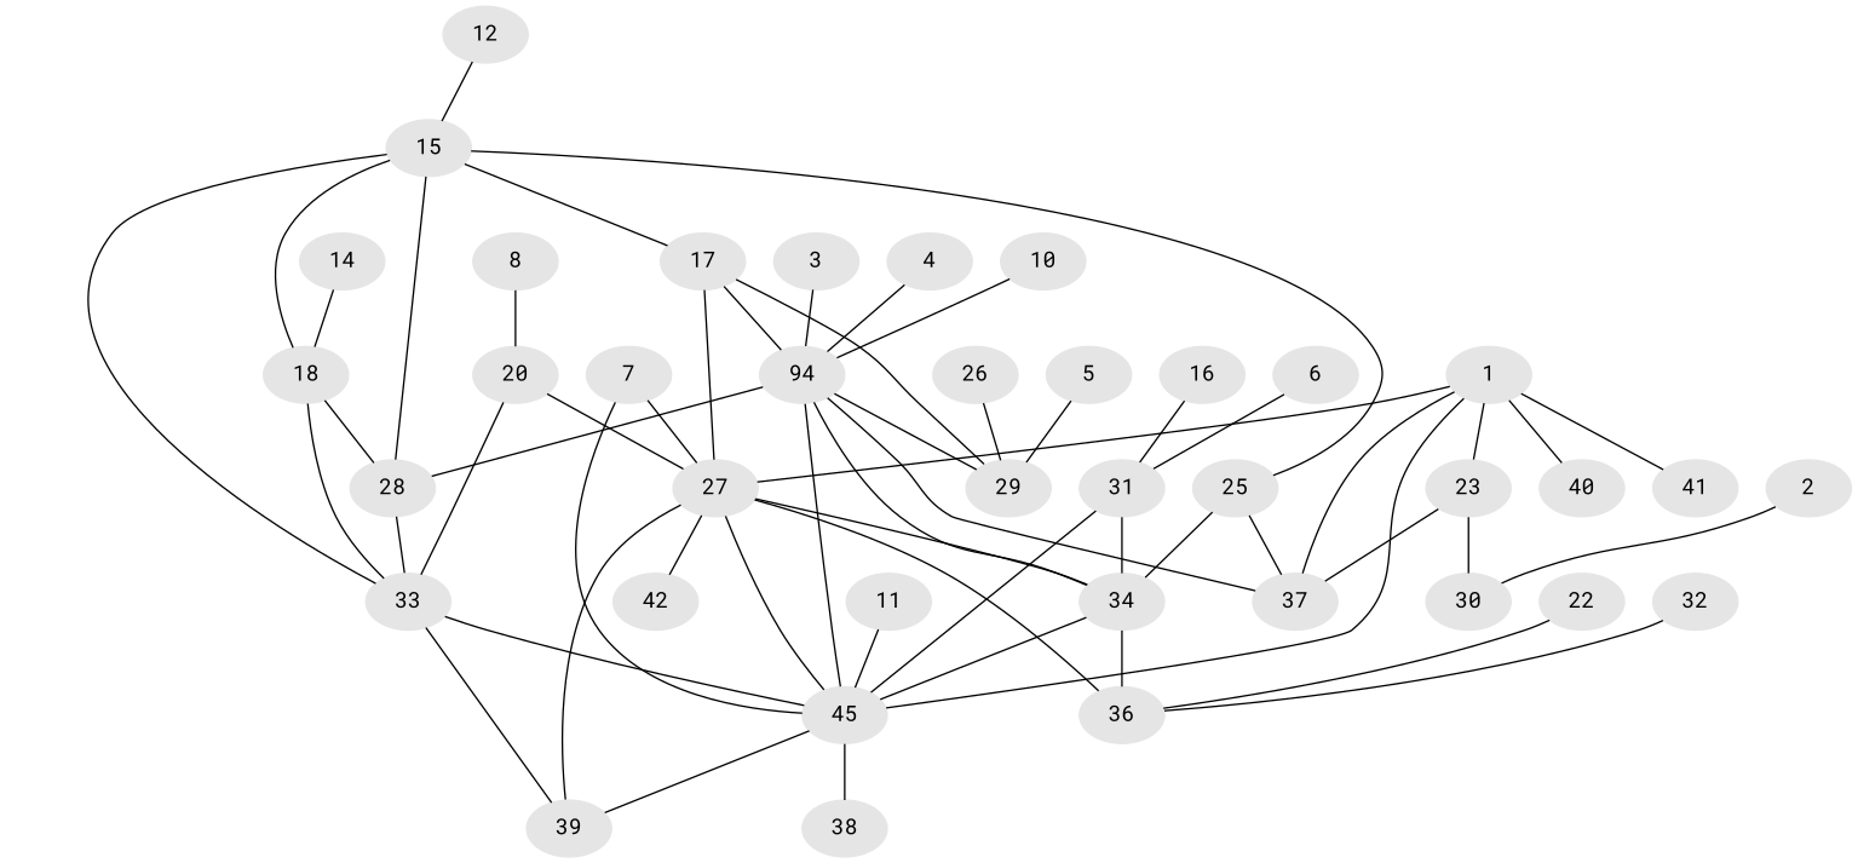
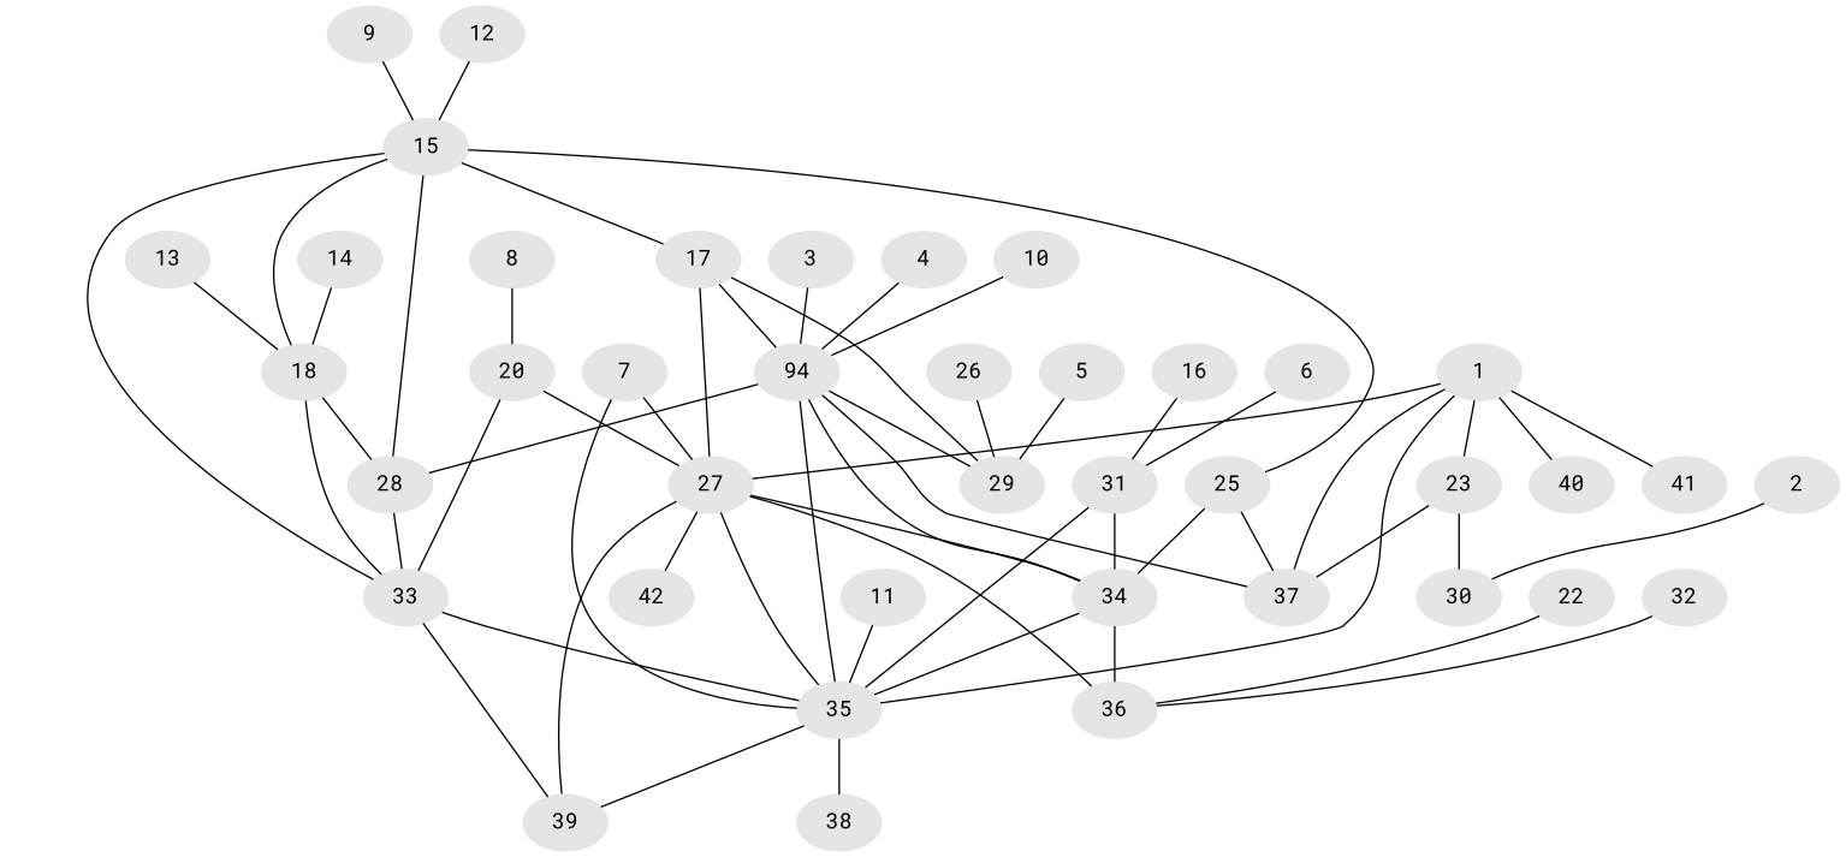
  graph {
    fontname="Roboto Mono"
    node [color=gray90 fontname="Roboto Mono" style=filled]
    edge [fontname="Roboto Mono" weight=1.0]
    1
    27
-   35 [label=45]
+   35
    37
    40
    41
    23
    25
    34
    36
    39
    42
    38
    2
    30
    n16 [label=94]
    3
    29
    28
    4
    5
    6
    31
    7
    8
    20
    33
+   9
    15
    18
    17
    10
    11
    12
+   13
    14
    16
    22
    26
    32
    1 -- 27
    1 -- 35
    1 -- 37 [weight=2.0]
    1 -- 40
    1 -- 41
    1 -- 23 [weight=2.0]
    27 -- 35
    27 -- 34
    27 -- 36 [weight=2.0]
    27 -- 39
    27 -- 42
    35 -- 39
    35 -- 38
    23 -- 37
    23 -- 30
    25 -- 37
    25 -- 34
    34 -- 35
    34 -- 36
    2 -- 30
    n16 -- 35 [weight=2.0]
    n16 -- 37
    n16 -- 34
    n16 -- 29 [weight=2.0]
    n16 -- 28
    3 -- n16
    28 -- 33
    4 -- n16
    5 -- 29
    6 -- 31
    31 -- 35 [weight=3.0]
    31 -- 34
    7 -- 27
    7 -- 35
    8 -- 20
    20 -- 27 [weight=2.0]
    20 -- 33
    33 -- 35
    33 -- 39
+   9 -- 15
    15 -- 25
    15 -- 28
    15 -- 33
    15 -- 18
    15 -- 17
    18 -- 28
    18 -- 33
    17 -- 27
    17 -- n16 [weight=2.0]
    17 -- 29
    10 -- n16
    11 -- 35
    12 -- 15
+   13 -- 18
    14 -- 18
    16 -- 31
    22 -- 36
    26 -- 29
    32 -- 36
  }
